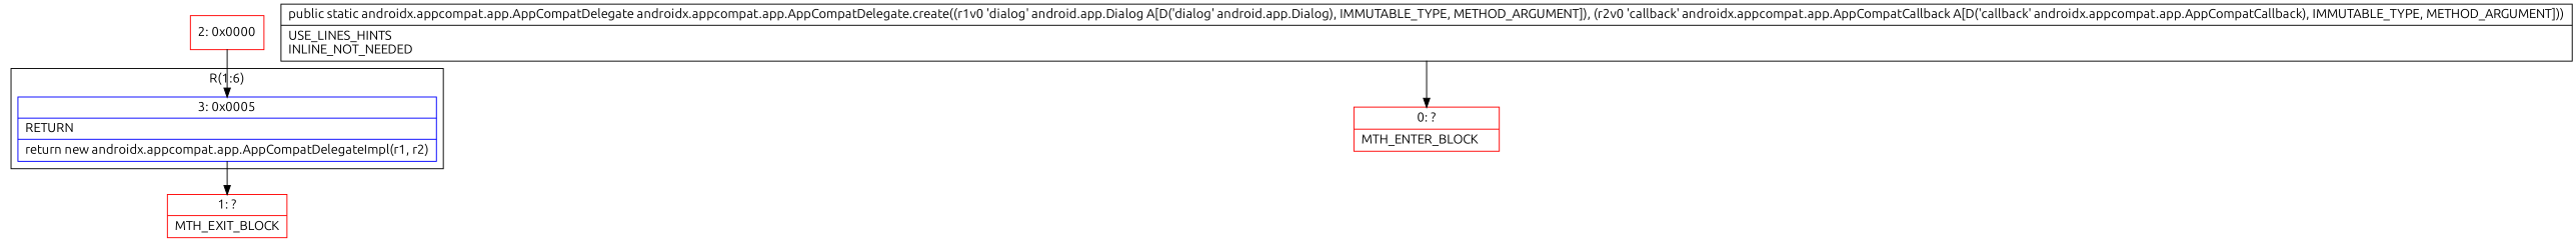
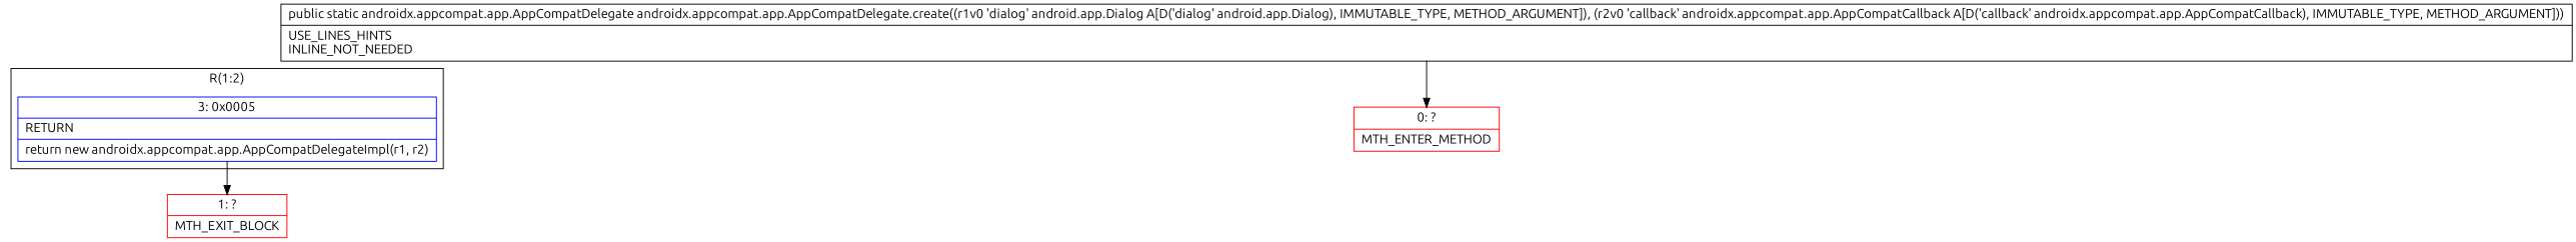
  digraph {
    fontname=Ubuntu
    node [color=red fontname=Ubuntu shape=record]
    edge [fontname=Ubuntu]
    n1 [color=blue label="{3\:\ 0x0005|RETURN\l|return new androidx.appcompat.app.AppCompatDelegateImpl(r1, r2)\l}"]
    n2 [label="{1\:\ ?|MTH_EXIT_BLOCK\l}"]
-   n3 [label="{0\:\ ?|MTH_ENTER_BLOCK\l}"]
-   n4 [label="{2\:\ 0x0000}"]
+   n3 [label="{0\:\ ?|MTH_ENTER_METHOD\l}"]
    n5 [label="{public static androidx.appcompat.app.AppCompatDelegate androidx.appcompat.app.AppCompatDelegate.create((r1v0 'dialog' android.app.Dialog A[D('dialog' android.app.Dialog), IMMUTABLE_TYPE, METHOD_ARGUMENT]), (r2v0 'callback' androidx.appcompat.app.AppCompatCallback A[D('callback' androidx.appcompat.app.AppCompatCallback), IMMUTABLE_TYPE, METHOD_ARGUMENT]))  | USE_LINES_HINTS\lINLINE_NOT_NEEDED\l}" color=""]
    subgraph cluster_1 {
-     label="R(1:6)"
+     label="R(1:2)"
      n1
    }
    n1 -> n2
-   n4 -> n1
    n5 -> n3
  }
